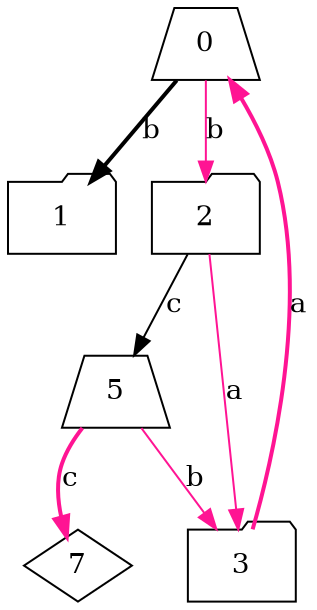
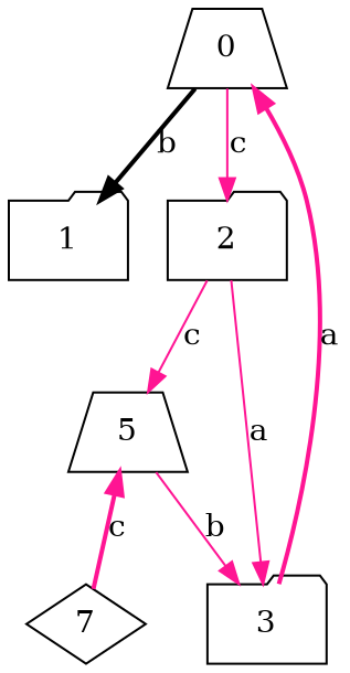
  strict digraph {
    node [shape=folder]
    edge [color=deeppink style=solid]
    0 [shape=trapezium]
    1
    2
    5 [shape=trapezium]
    3
    7 [shape=diamond]
    0 -> 1 [color=black label=b style=bold]
-   0 -> 2 [label=b]
-   2 -> 5 [color=black label=c]
+   0 -> 2 [label=c]
+   2 -> 5 [label=c]
    2 -> 3 [label=a]
    5 -> 3 [label=b]
-   5 -> 7 [label=c style=bold]
+   7 -> 5 [label=c style=bold]
    3 -> 0 [label=a style=bold]
  }
